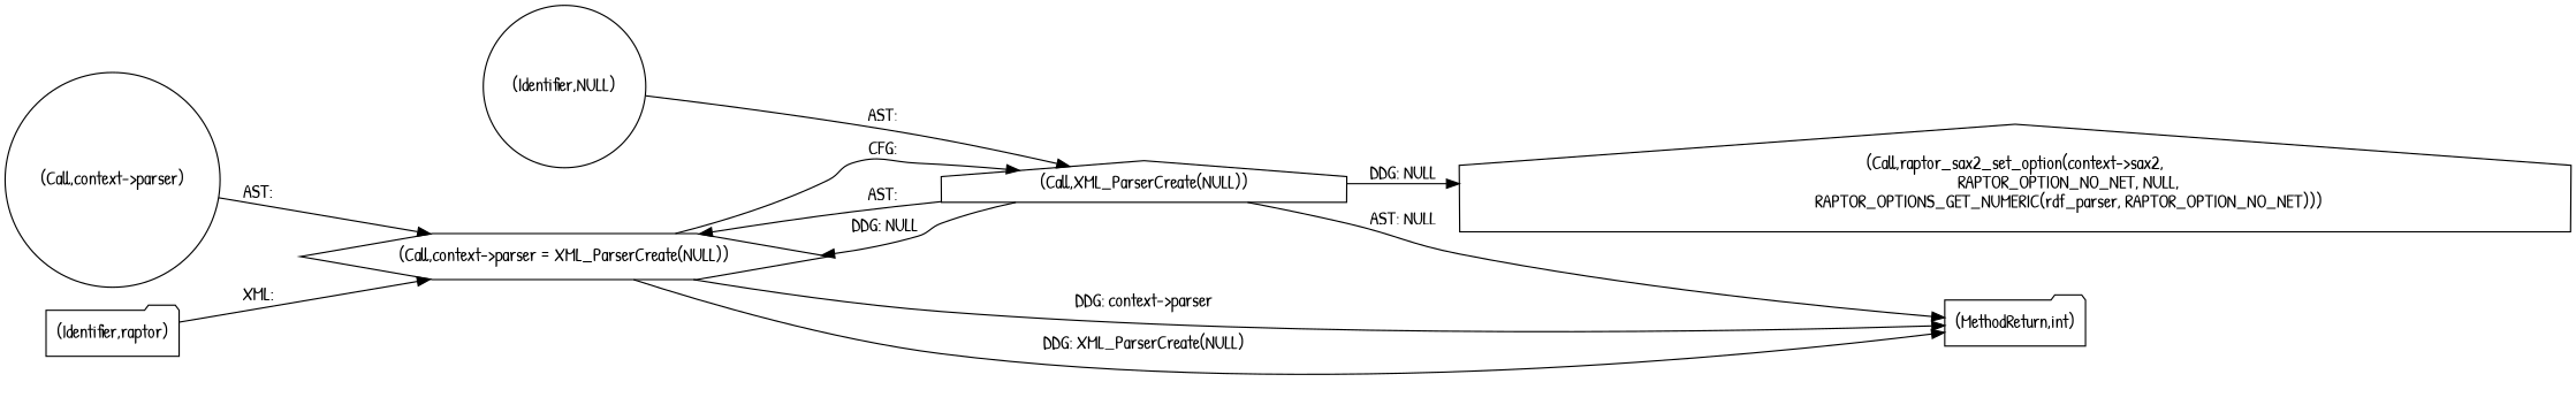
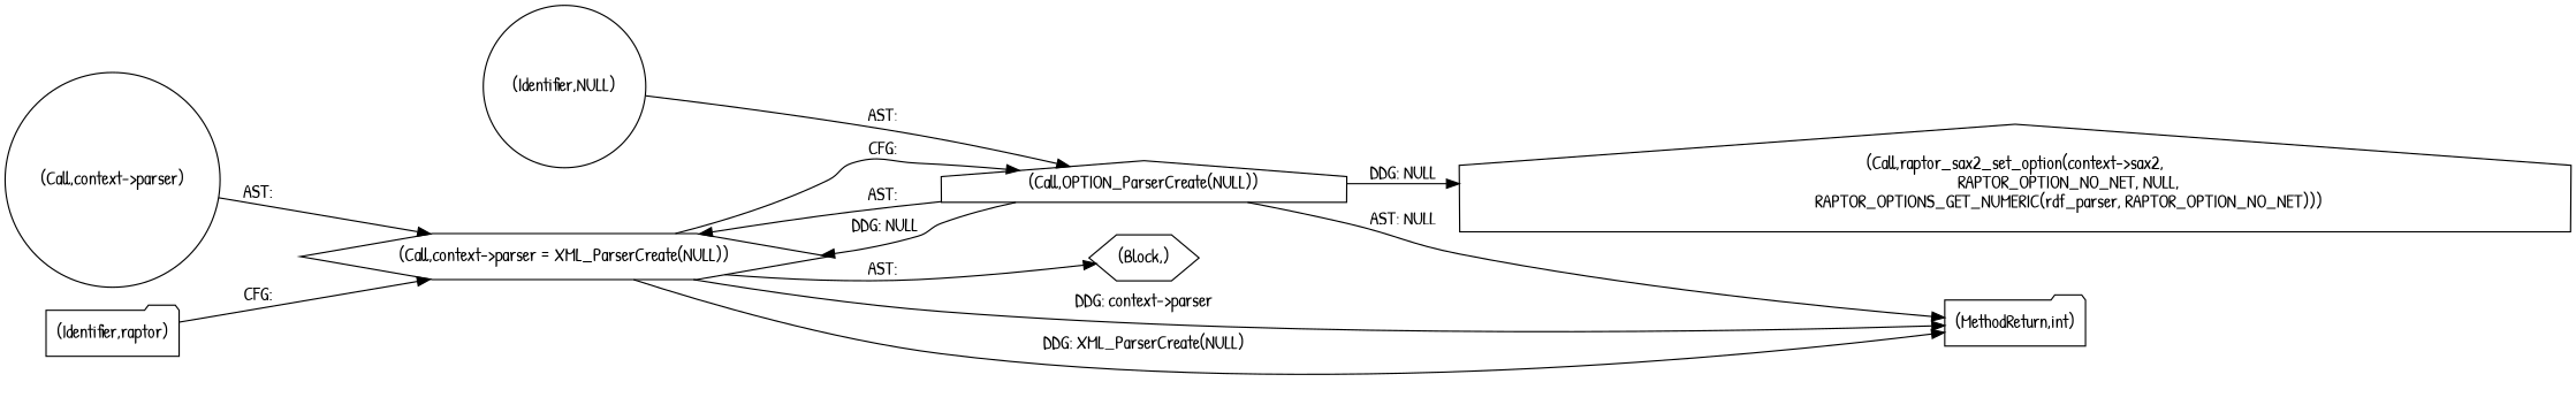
  digraph {
    fontname="Patrick Hand"
    rankdir=LR
    node [fontname="Patrick Hand" shape=hexagon]
    edge [fontname="Patrick Hand"]
    n1 [label="(Call,context->parser = XML_ParserCreate(NULL))"]
-   n2 [label="(Call,XML_ParserCreate(NULL))" shape=house]
+   n2 [label="(Call,OPTION_ParserCreate(NULL))" shape=house]
+   n3 [label="(Block,)"]
    n4 [label="(MethodReturn,int)" shape=folder]
    n5 [label="(Call,raptor_sax2_set_option(context->sax2,\n                            RAPTOR_OPTION_NO_NET, NULL,\n                            RAPTOR_OPTIONS_GET_NUMERIC(rdf_parser, RAPTOR_OPTION_NO_NET)))" shape=house]
    n6 [label="(Identifier,NULL)" shape=circle]
    n7 [label="(Call,context->parser)" shape=circle]
    n8 [label="(Identifier,raptor)" shape=folder]
    n1 -> n2 [label="CFG: "]
+   n1 -> n3 [label="AST: "]
    n1 -> n4 [label="DDG: context->parser"]
    n1 -> n4 [label="DDG: XML_ParserCreate(NULL)"]
    n2 -> n1 [label="AST: "]
    n2 -> n1 [label="DDG: NULL"]
    n2 -> n4 [label="AST: NULL"]
    n2 -> n5 [label="DDG: NULL"]
    n6 -> n2 [label="AST: "]
    n7 -> n1 [label="AST: "]
-   n8 -> n1 [label="XML: "]
+   n8 -> n1 [label="CFG: "]
  }
